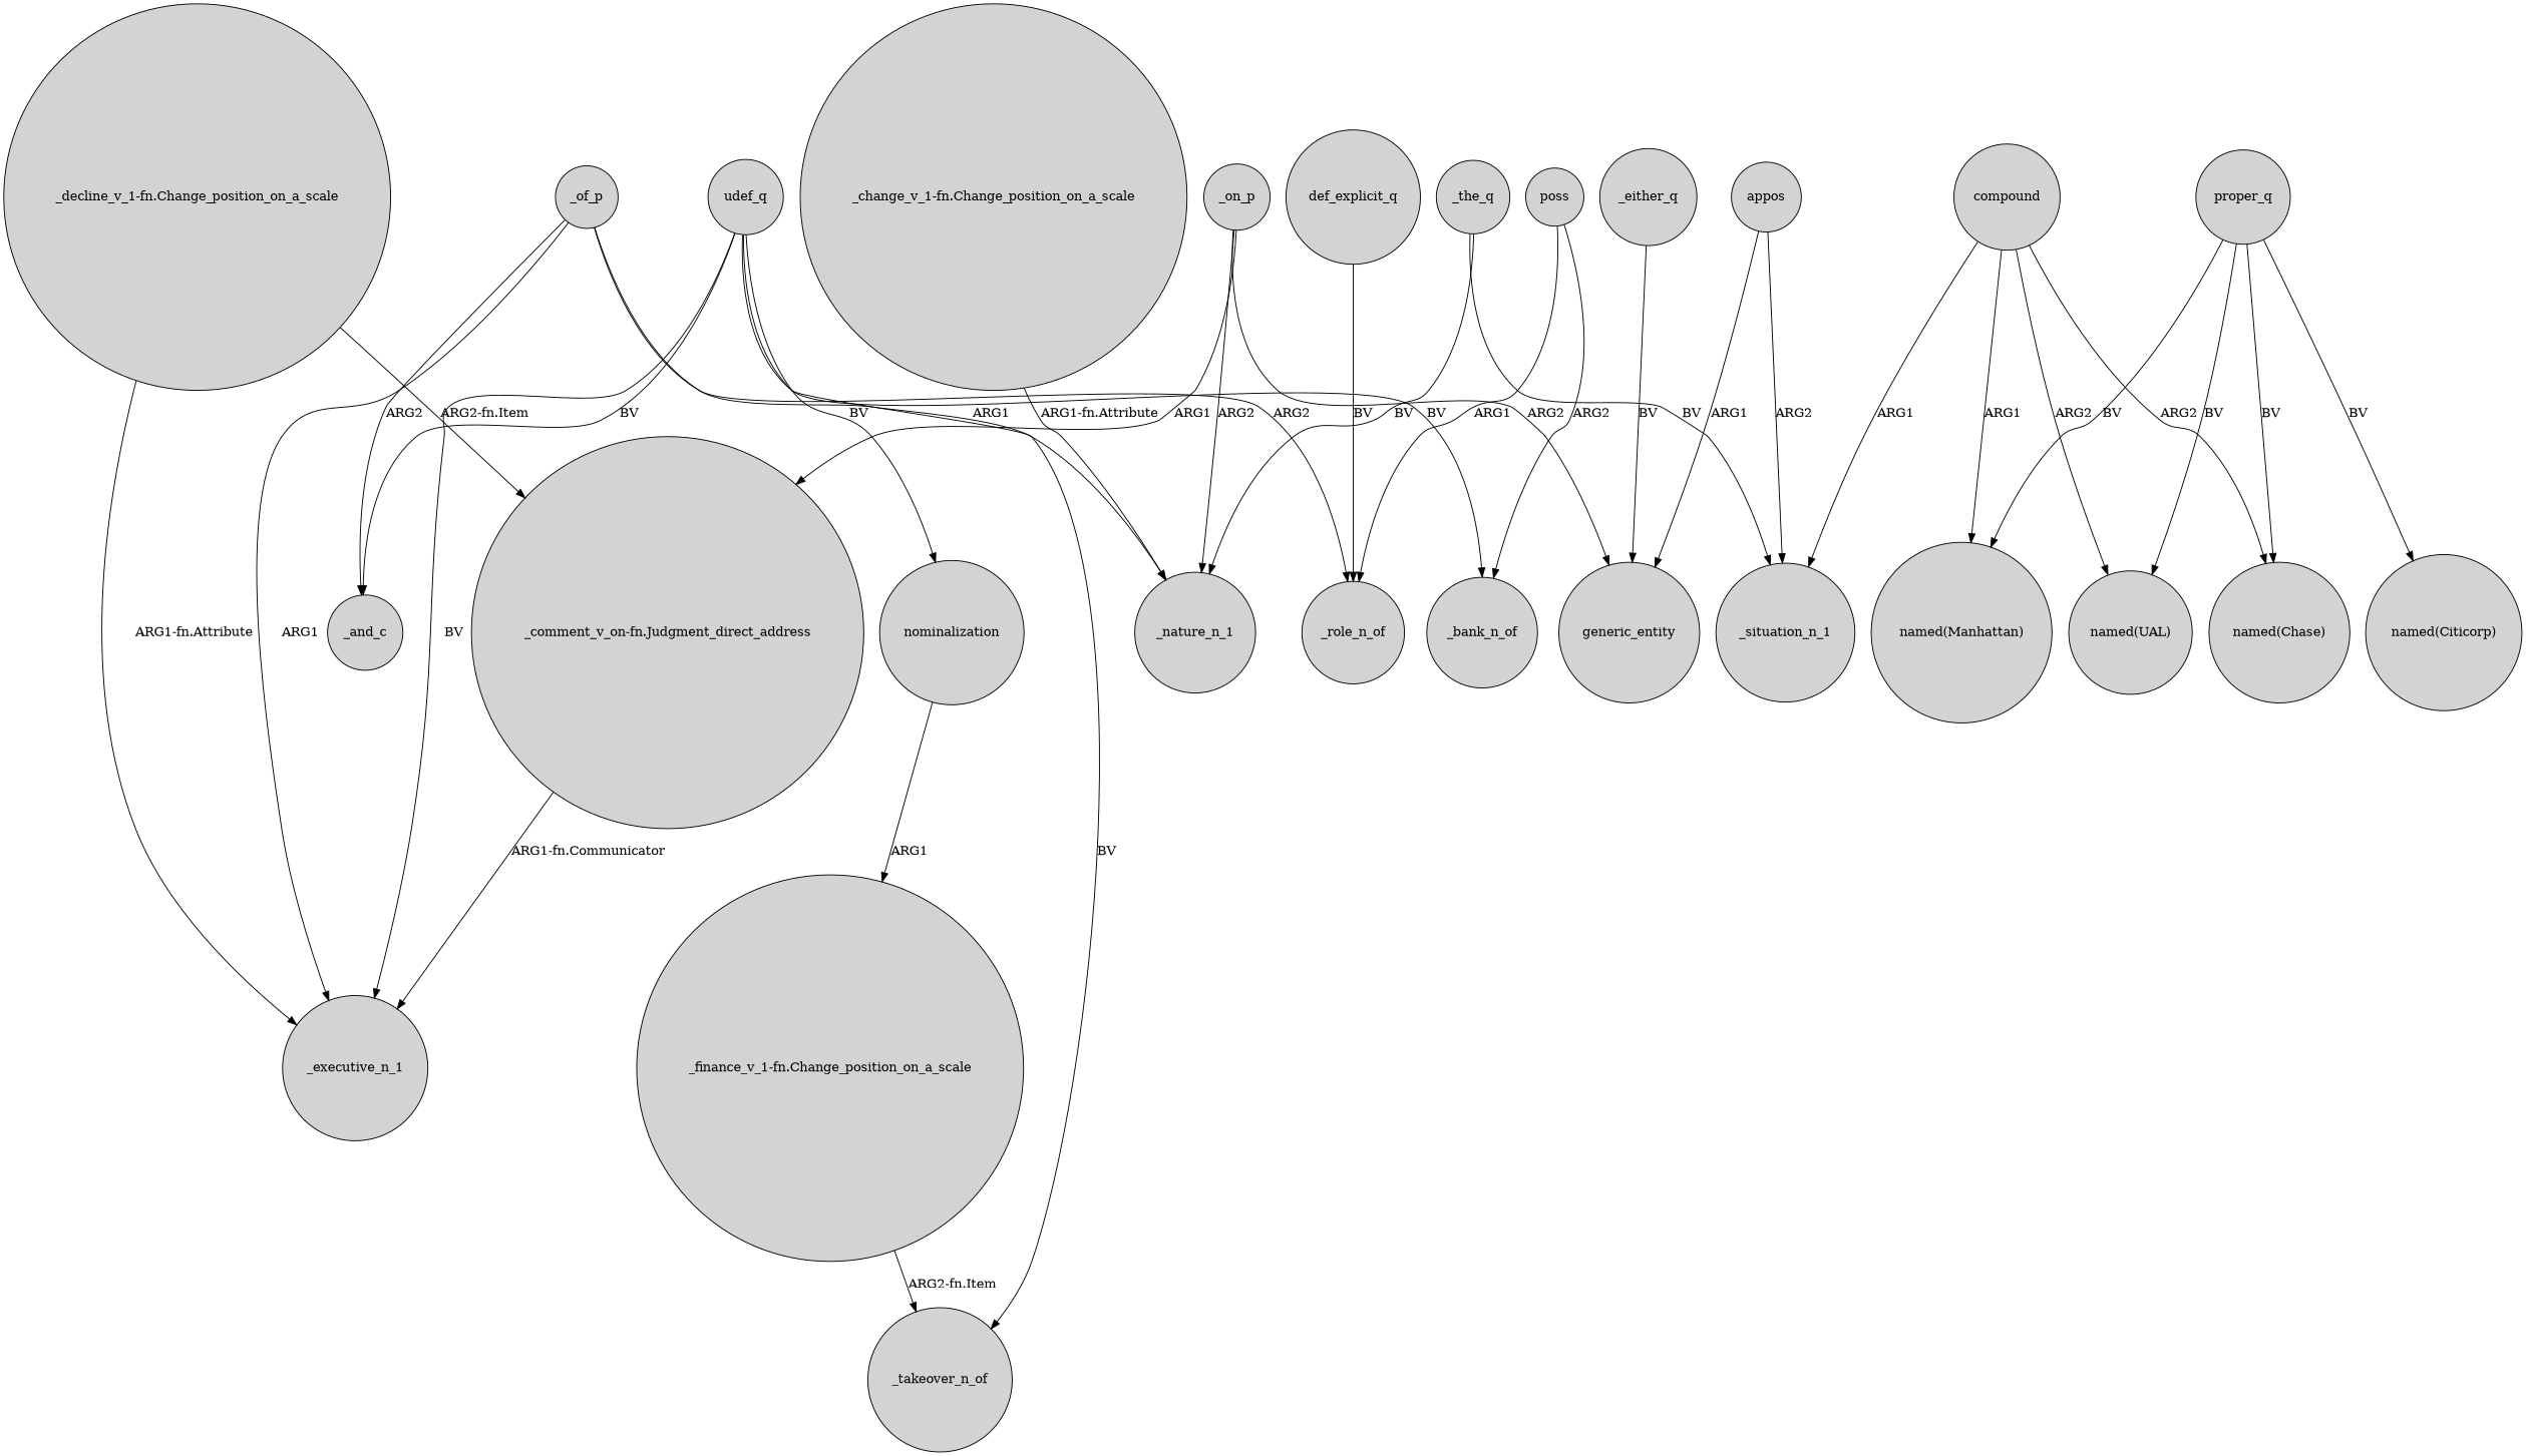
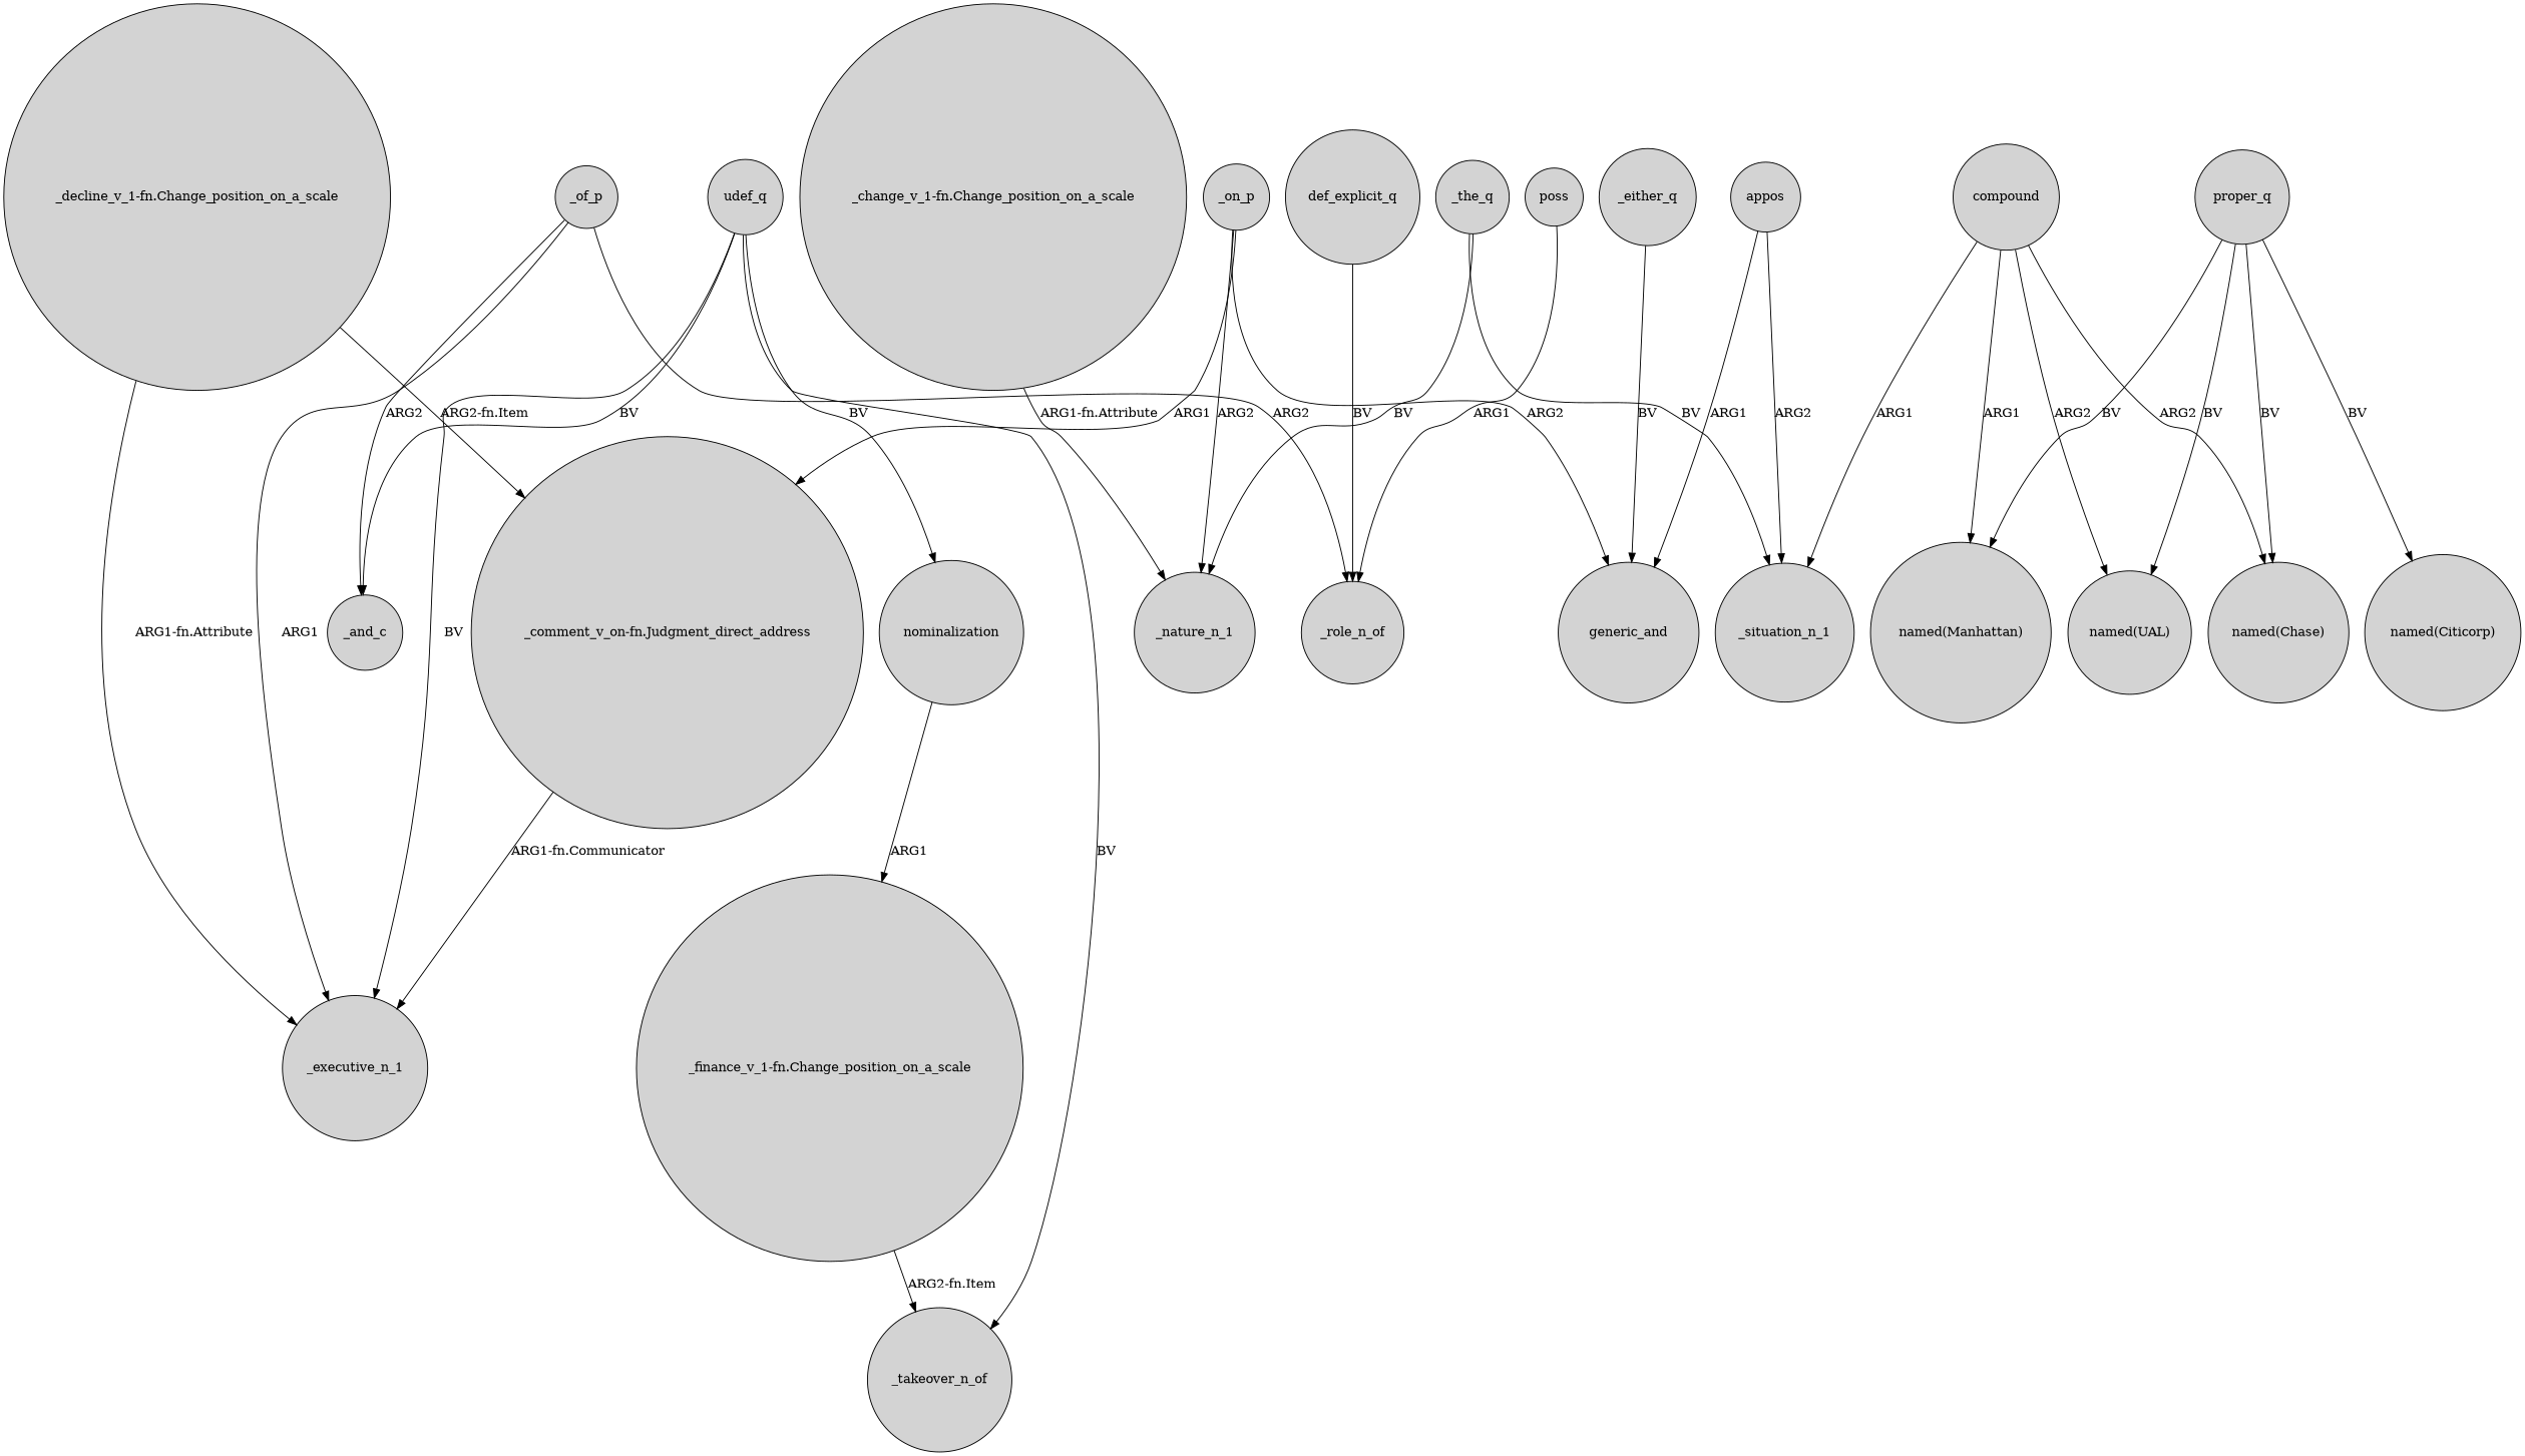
  digraph {
    node [shape=circle style=filled]
    _of_p
    _nature_n_1
    _executive_n_1
    _and_c
    _role_n_of
    _on_p
    "_comment_v_on-fn.Judgment_direct_address"
-   generic_entity
+   generic_entity [label=generic_and]
    nominalization
    "_finance_v_1-fn.Change_position_on_a_scale"
    poss
-   _bank_n_of
    _takeover_n_of
    udef_q
    compound
    _situation_n_1
    "named(Manhattan)"
    "named(UAL)"
    "named(Chase)"
    _either_q
    "_decline_v_1-fn.Change_position_on_a_scale"
    _the_q
    proper_q
    "named(Citicorp)"
    appos
    def_explicit_q
    "_change_v_1-fn.Change_position_on_a_scale"
-   _of_p -> _nature_n_1 [label=ARG1]
    _of_p -> _executive_n_1 [label=ARG1]
    _of_p -> _and_c [label=ARG2]
    _of_p -> _role_n_of [label=ARG2]
    _on_p -> _nature_n_1 [label=ARG2]
    _on_p -> "_comment_v_on-fn.Judgment_direct_address" [label=ARG1]
    _on_p -> generic_entity [label=ARG2]
    "_comment_v_on-fn.Judgment_direct_address" -> _executive_n_1 [label="ARG1-fn.Communicator"]
    nominalization -> "_finance_v_1-fn.Change_position_on_a_scale" [label=ARG1]
    "_finance_v_1-fn.Change_position_on_a_scale" -> _takeover_n_of [label="ARG2-fn.Item"]
    poss -> _role_n_of [label=ARG1]
-   poss -> _bank_n_of [label=ARG2]
    udef_q -> _executive_n_1 [label=BV]
    udef_q -> _and_c [label=BV]
    udef_q -> nominalization [label=BV]
-   udef_q -> _bank_n_of [label=BV]
    udef_q -> _takeover_n_of [label=BV]
    compound -> _situation_n_1 [label=ARG1]
    compound -> "named(Manhattan)" [label=ARG1]
    compound -> "named(UAL)" [label=ARG2]
    compound -> "named(Chase)" [label=ARG2]
    _either_q -> generic_entity [label=BV]
    "_decline_v_1-fn.Change_position_on_a_scale" -> _executive_n_1 [label="ARG1-fn.Attribute"]
    "_decline_v_1-fn.Change_position_on_a_scale" -> "_comment_v_on-fn.Judgment_direct_address" [label="ARG2-fn.Item"]
    _the_q -> _nature_n_1 [label=BV]
    _the_q -> _situation_n_1 [label=BV]
    proper_q -> "named(Manhattan)" [label=BV]
    proper_q -> "named(UAL)" [label=BV]
    proper_q -> "named(Chase)" [label=BV]
    proper_q -> "named(Citicorp)" [label=BV]
    appos -> generic_entity [label=ARG1]
    appos -> _situation_n_1 [label=ARG2]
    def_explicit_q -> _role_n_of [label=BV]
    "_change_v_1-fn.Change_position_on_a_scale" -> _nature_n_1 [label="ARG1-fn.Attribute"]
  }
